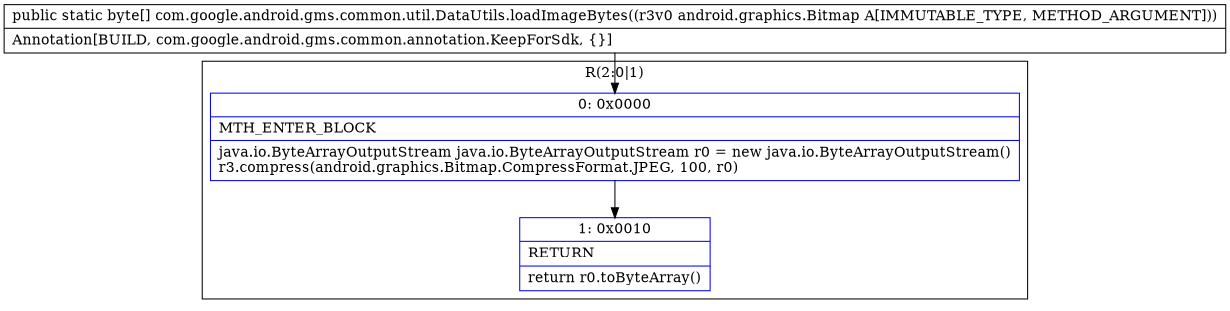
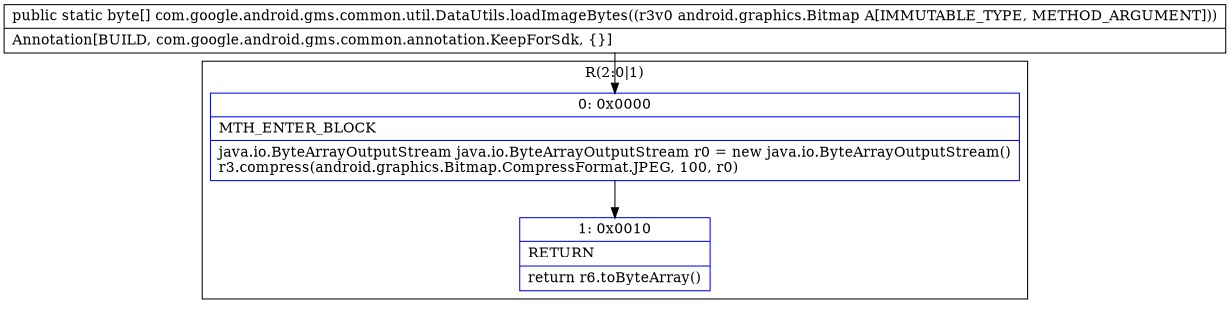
  digraph {
    node [color=blue shape=record]
    n1 [label="{0\:\ 0x0000|MTH_ENTER_BLOCK\l|java.io.ByteArrayOutputStream java.io.ByteArrayOutputStream r0 = new java.io.ByteArrayOutputStream()\lr3.compress(android.graphics.Bitmap.CompressFormat.JPEG, 100, r0)\l}"]
-   n2 [label="{1\:\ 0x0010|RETURN\l|return r0.toByteArray()\l}"]
+   n2 [label="{1\:\ 0x0010|RETURN\l|return r6.toByteArray()\l}"]
    n3 [label="{public static byte[] com.google.android.gms.common.util.DataUtils.loadImageBytes((r3v0 android.graphics.Bitmap A[IMMUTABLE_TYPE, METHOD_ARGUMENT]))  | Annotation[BUILD, com.google.android.gms.common.annotation.KeepForSdk, \{\}]\l}" color=""]
    subgraph cluster_1 {
      label="R(2:0|1)"
      n1
      n2
    }
    n1 -> n2
    n3 -> n1
  }
